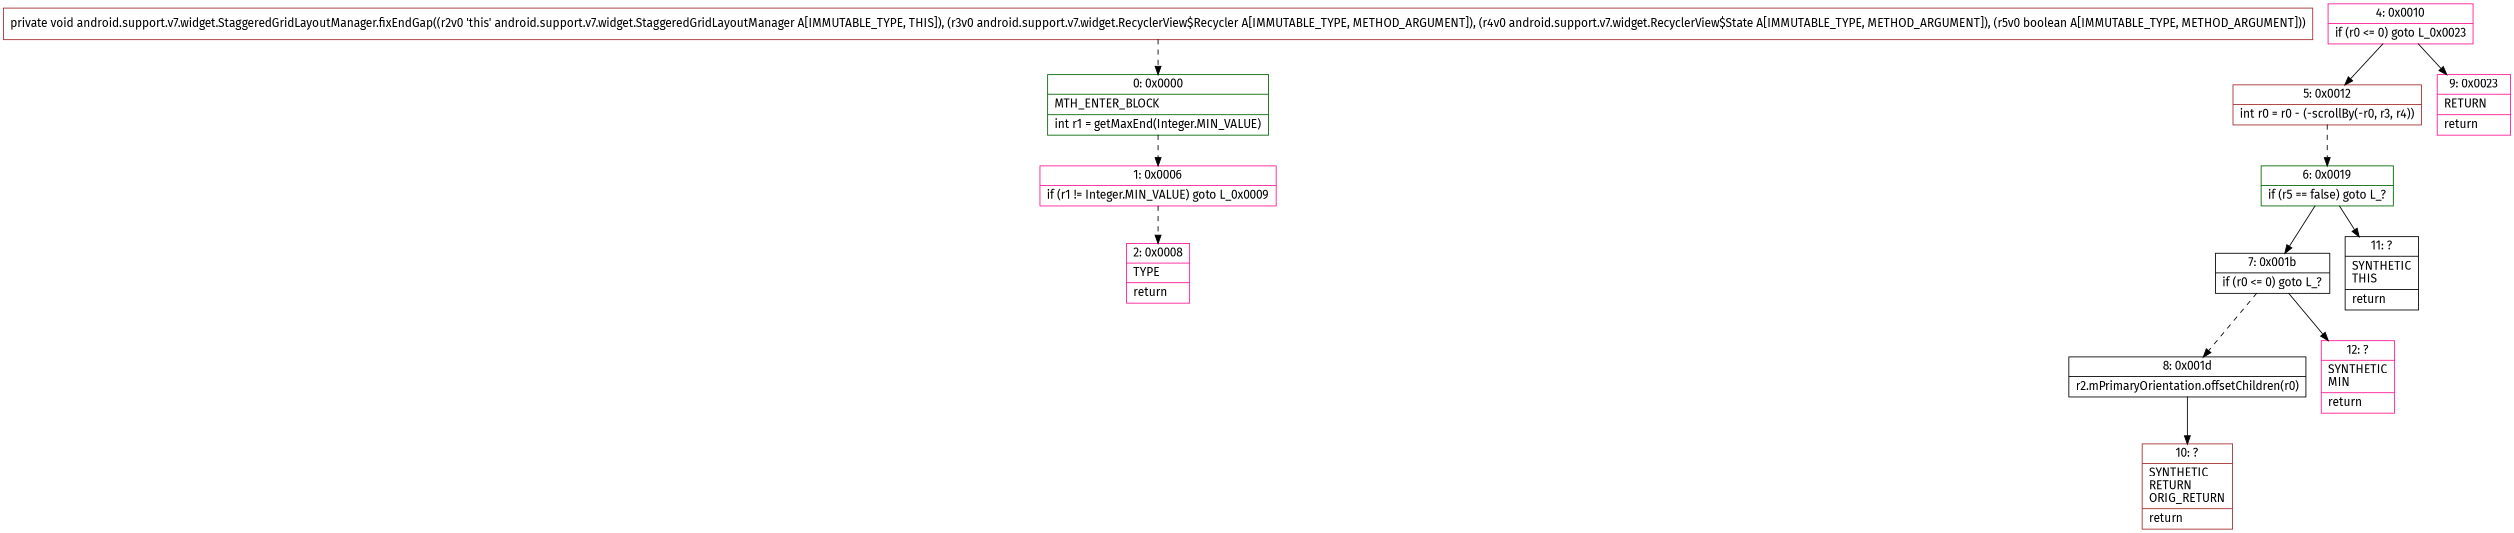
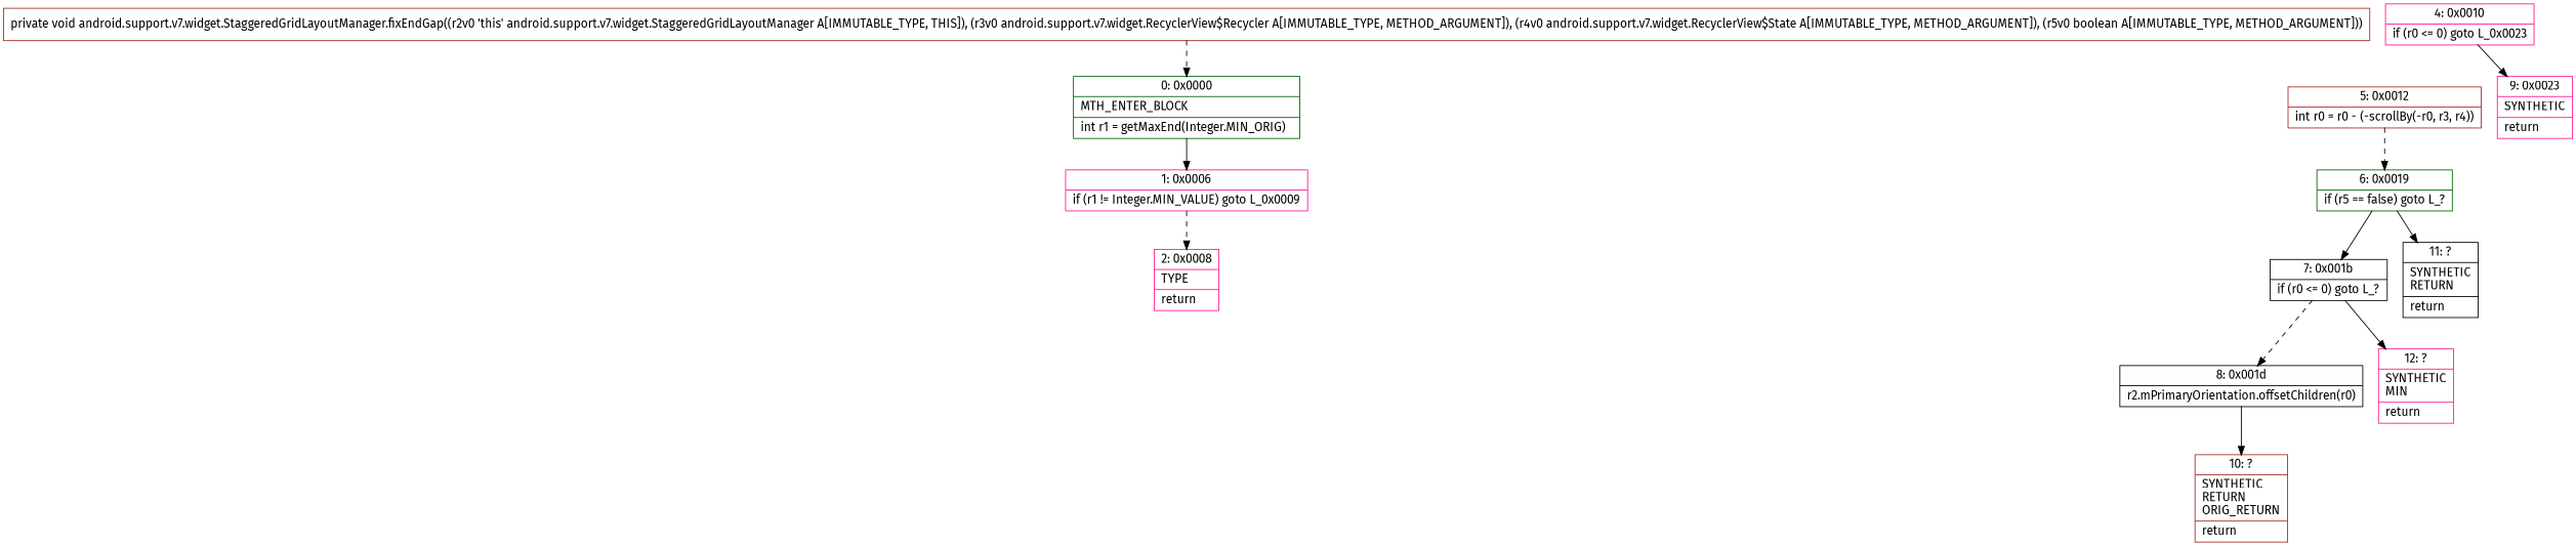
  digraph {
    fontname="Fira Sans"
    node [color=deeppink fontname="Fira Sans" shape=record]
    edge [fontname="Fira Sans" style=solid]
-   n1 [color=darkgreen label="{0\:\ 0x0000|MTH_ENTER_BLOCK\l|int r1 = getMaxEnd(Integer.MIN_VALUE)\l}"]
+   n1 [color=darkgreen label="{0\:\ 0x0000|MTH_ENTER_BLOCK\l|int r1 = getMaxEnd(Integer.MIN_ORIG)\l}"]
    n2 [label="{1\:\ 0x0006|if (r1 != Integer.MIN_VALUE) goto L_0x0009\l}"]
    n3 [label="{2\:\ 0x0008|TYPE\l|return\l}"]
    n4 [label="{4\:\ 0x0010|if (r0 \<= 0) goto L_0x0023\l}"]
    n5 [color=brown label="{5\:\ 0x0012|int r0 = r0 \- (\-scrollBy(\-r0, r3, r4))\l}"]
-   n6 [label="{9\:\ 0x0023|RETURN\l|return\l}"]
+   n6 [label="{9\:\ 0x0023|SYNTHETIC\l|return\l}"]
    n7 [color=darkgreen label="{6\:\ 0x0019|if (r5 == false) goto L_?\l}"]
    n8 [color=black label="{7\:\ 0x001b|if (r0 \<= 0) goto L_?\l}"]
-   n9 [color=black label="{11\:\ ?|SYNTHETIC\lTHIS\l|return\l}"]
+   n9 [color=black label="{11\:\ ?|SYNTHETIC\lRETURN\l|return\l}"]
    n10 [color=black label="{8\:\ 0x001d|r2.mPrimaryOrientation.offsetChildren(r0)\l}"]
    n11 [label="{12\:\ ?|SYNTHETIC\lMIN\l|return\l}"]
    n12 [color=brown label="{10\:\ ?|SYNTHETIC\lRETURN\lORIG_RETURN\l|return\l}"]
    n13 [color=brown label="{private void android.support.v7.widget.StaggeredGridLayoutManager.fixEndGap((r2v0 'this' android.support.v7.widget.StaggeredGridLayoutManager A[IMMUTABLE_TYPE, THIS]), (r3v0 android.support.v7.widget.RecyclerView$Recycler A[IMMUTABLE_TYPE, METHOD_ARGUMENT]), (r4v0 android.support.v7.widget.RecyclerView$State A[IMMUTABLE_TYPE, METHOD_ARGUMENT]), (r5v0 boolean A[IMMUTABLE_TYPE, METHOD_ARGUMENT])) }"]
-   n1 -> n2 [style=dashed]
+   n1 -> n2
    n2 -> n3 [style=dashed]
-   n4 -> n5
    n4 -> n6
    n5 -> n7 [style=dashed]
    n7 -> n8
    n7 -> n9
    n8 -> n10 [style=dashed]
    n8 -> n11
    n10 -> n12
    n13 -> n1 [style=dashed]
  }
